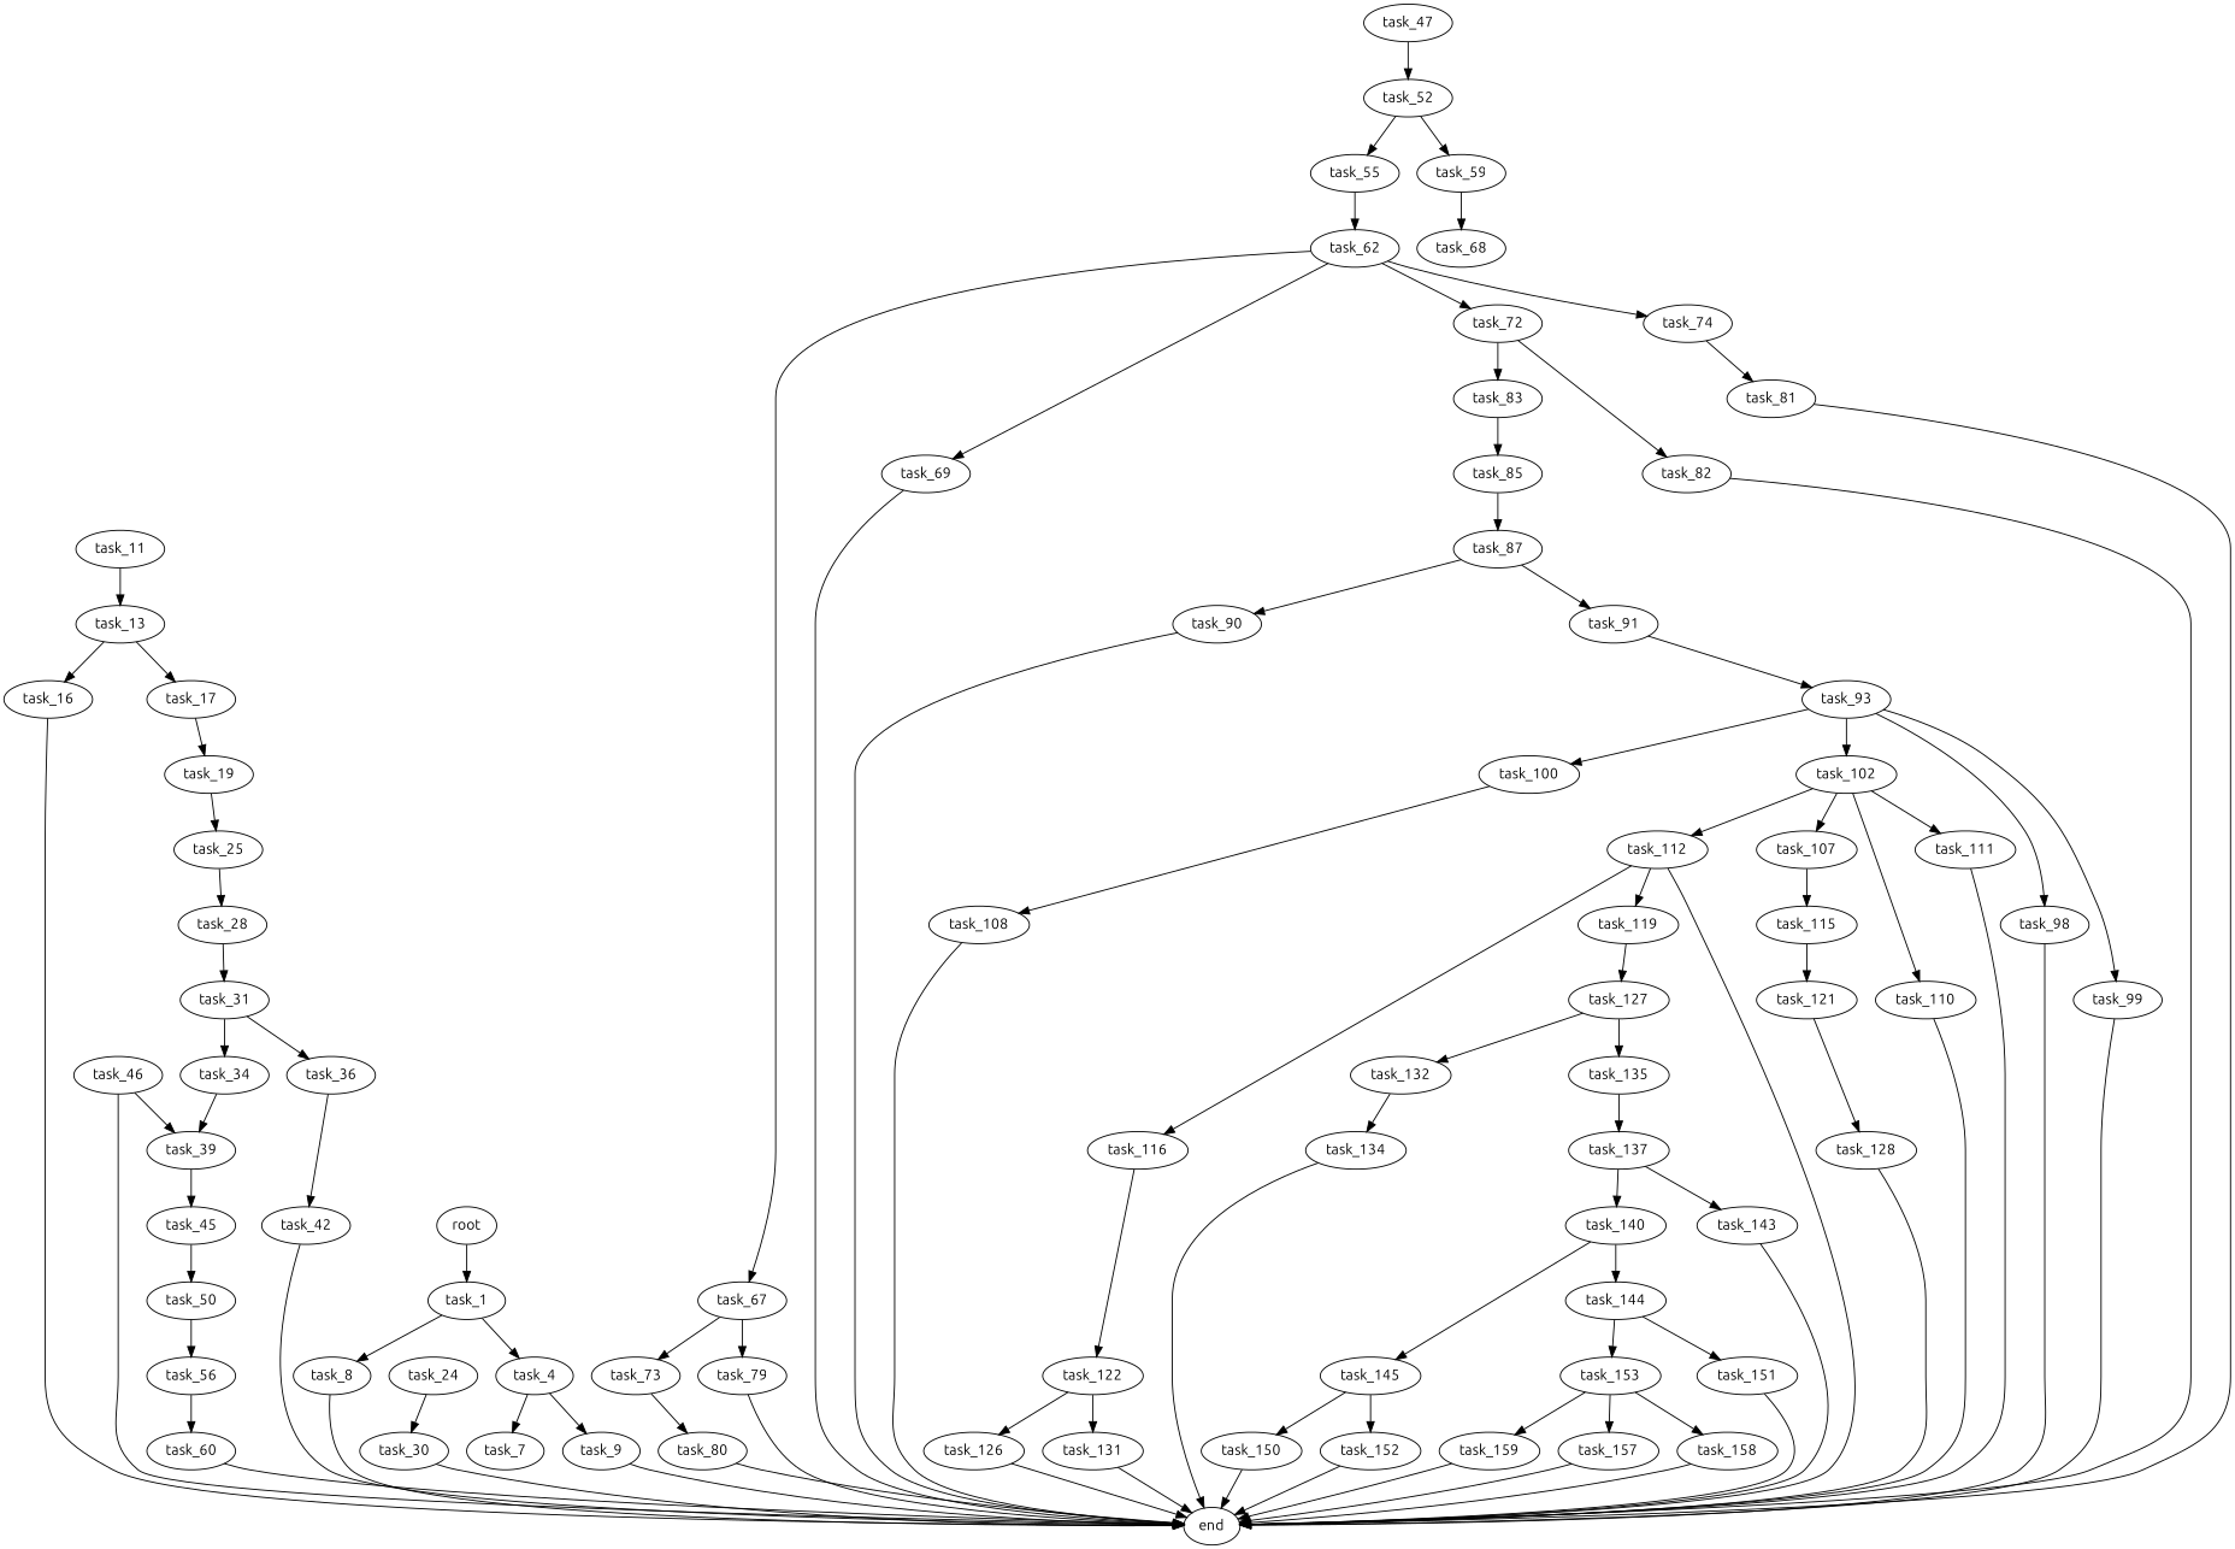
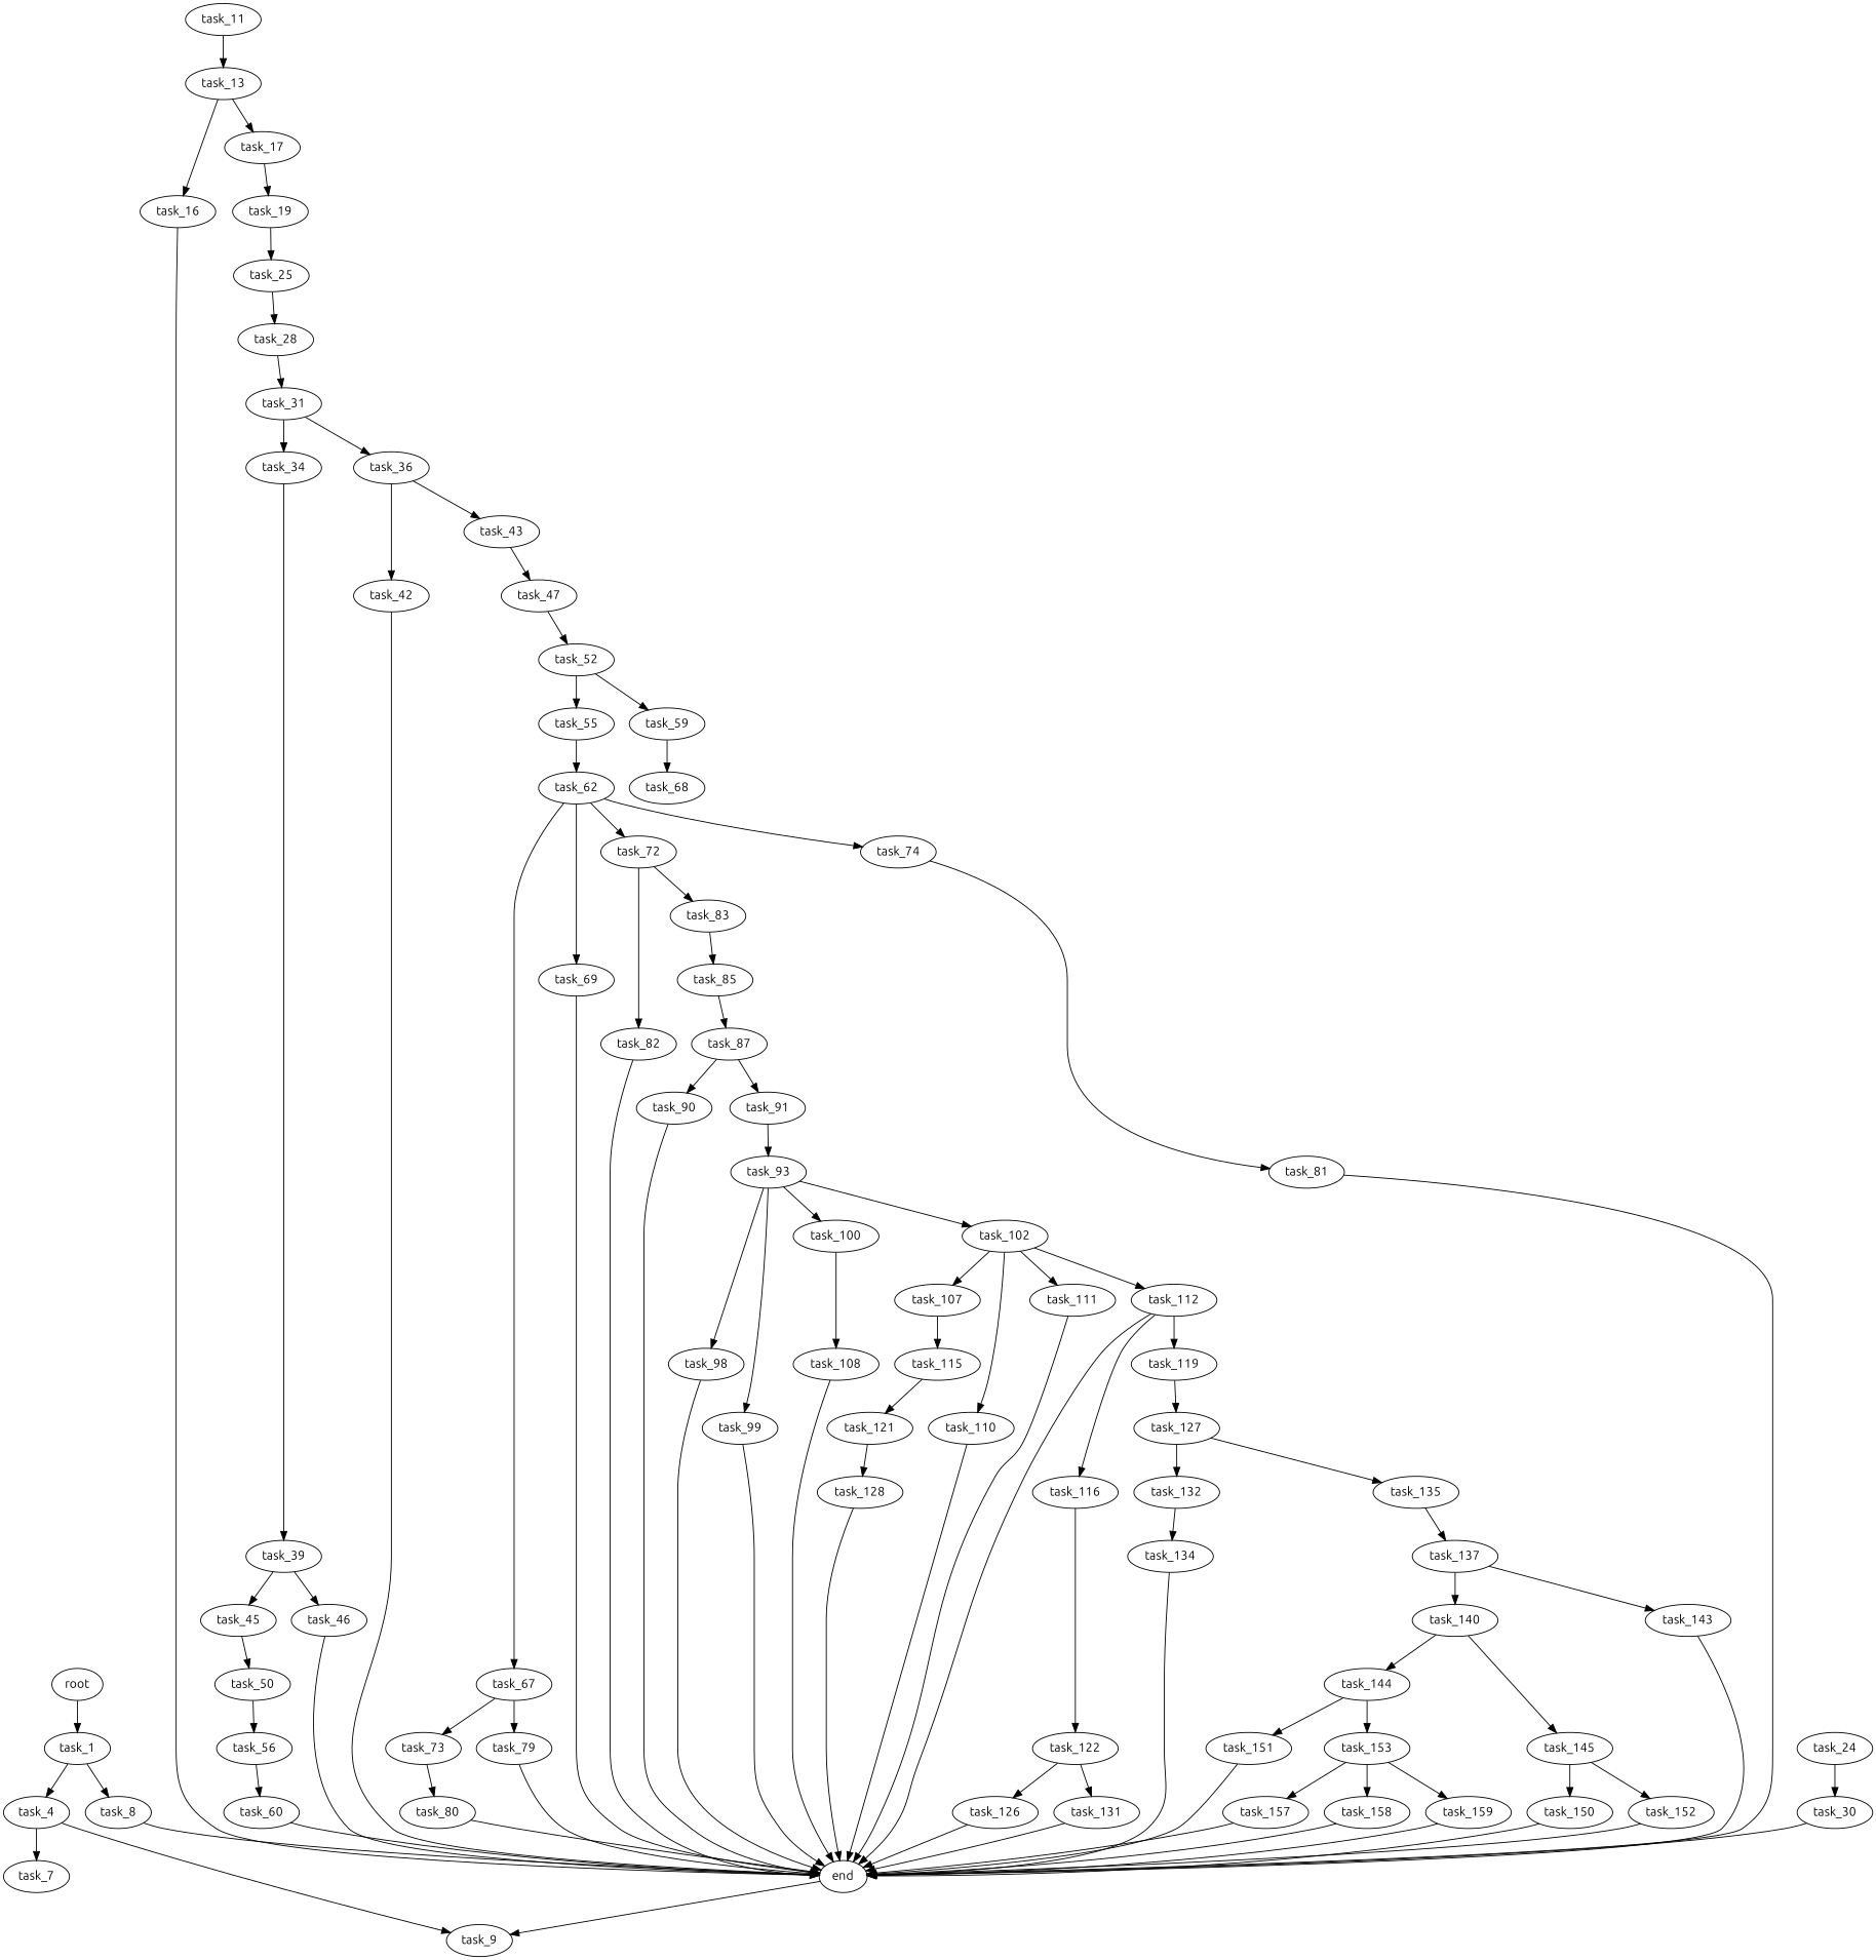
  digraph {
    fontname=Ubuntu
    node [fontname=Ubuntu]
    edge [fontname=Ubuntu]
    root
    task_1
    task_4
    task_8
    task_7
    task_9
    end
    task_11
    task_13
    task_16
    task_17
    task_19
    task_25
    task_28
    task_24
    task_30
    task_31
    task_34
    task_36
    task_39
    task_42
+   task_43
    task_45
    task_46
    task_47
    task_50
    task_52
    task_56
    task_55
    task_59
    task_60
    task_62
    task_68
    task_67
    task_69
    task_72
    task_74
    task_73
    task_79
    task_82
    task_83
    task_81
    task_80
    task_85
    task_87
    task_90
    task_91
    task_93
    task_98
    task_99
    task_100
    task_102
    task_108
    task_107
    task_110
    task_111
    task_112
    task_115
    task_116
    task_119
    task_121
    task_122
    task_127
    task_128
    task_126
    task_131
    task_132
    task_135
    task_134
    task_137
    task_140
    task_143
    task_144
    task_145
    task_151
    task_153
    task_150
    task_152
    task_157
    task_158
    task_159
    root -> task_1
    task_1 -> task_4
    task_1 -> task_8
    task_4 -> task_7
    task_4 -> task_9
    task_8 -> end
-   task_9 -> end
+   end -> task_9
    task_11 -> task_13
    task_13 -> task_16
    task_13 -> task_17
    task_16 -> end
    task_17 -> task_19
    task_19 -> task_25
    task_25 -> task_28
    task_28 -> task_31
    task_24 -> task_30
    task_30 -> end
    task_31 -> task_34
    task_31 -> task_36
    task_34 -> task_39
    task_36 -> task_42
+   task_36 -> task_43
    task_39 -> task_45
-   task_46 -> task_39
+   task_39 -> task_46
    task_42 -> end
+   task_43 -> task_47
    task_45 -> task_50
    task_46 -> end
    task_47 -> task_52
    task_50 -> task_56
    task_52 -> task_55
    task_52 -> task_59
    task_56 -> task_60
    task_55 -> task_62
    task_59 -> task_68
    task_60 -> end
    task_62 -> task_67
    task_62 -> task_69
    task_62 -> task_72
    task_62 -> task_74
    task_67 -> task_73
    task_67 -> task_79
    task_69 -> end
    task_72 -> task_82
    task_72 -> task_83
    task_74 -> task_81
    task_73 -> task_80
    task_79 -> end
    task_82 -> end
    task_83 -> task_85
    task_81 -> end
    task_80 -> end
    task_85 -> task_87
    task_87 -> task_90
    task_87 -> task_91
    task_90 -> end
    task_91 -> task_93
    task_93 -> task_98
    task_93 -> task_99
    task_93 -> task_100
    task_93 -> task_102
    task_98 -> end
    task_99 -> end
    task_100 -> task_108
    task_102 -> task_107
    task_102 -> task_110
    task_102 -> task_111
    task_102 -> task_112
    task_108 -> end
    task_107 -> task_115
    task_110 -> end
    task_111 -> end
    task_112 -> end
    task_112 -> task_116
    task_112 -> task_119
    task_115 -> task_121
    task_116 -> task_122
    task_119 -> task_127
    task_121 -> task_128
    task_122 -> task_126
    task_122 -> task_131
    task_127 -> task_132
    task_127 -> task_135
    task_128 -> end
    task_126 -> end
    task_131 -> end
    task_132 -> task_134
    task_135 -> task_137
    task_134 -> end
    task_137 -> task_140
    task_137 -> task_143
    task_140 -> task_144
    task_140 -> task_145
    task_143 -> end
    task_144 -> task_151
    task_144 -> task_153
    task_145 -> task_150
    task_145 -> task_152
    task_151 -> end
    task_153 -> task_157
    task_153 -> task_158
    task_153 -> task_159
    task_150 -> end
    task_152 -> end
    task_157 -> end
    task_158 -> end
    task_159 -> end
  }
